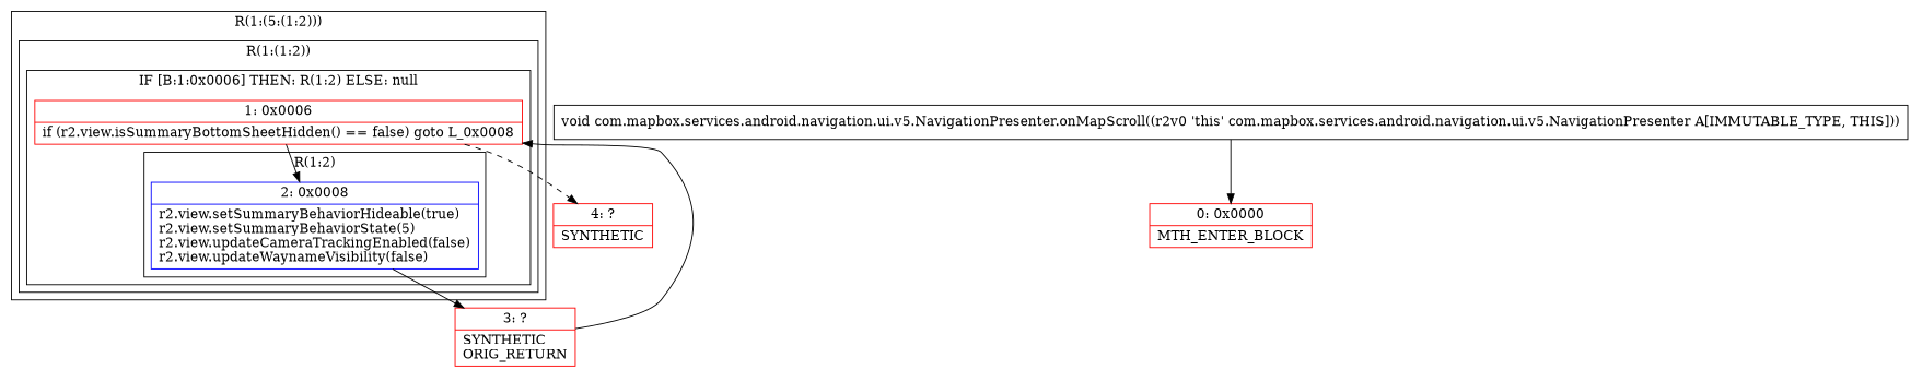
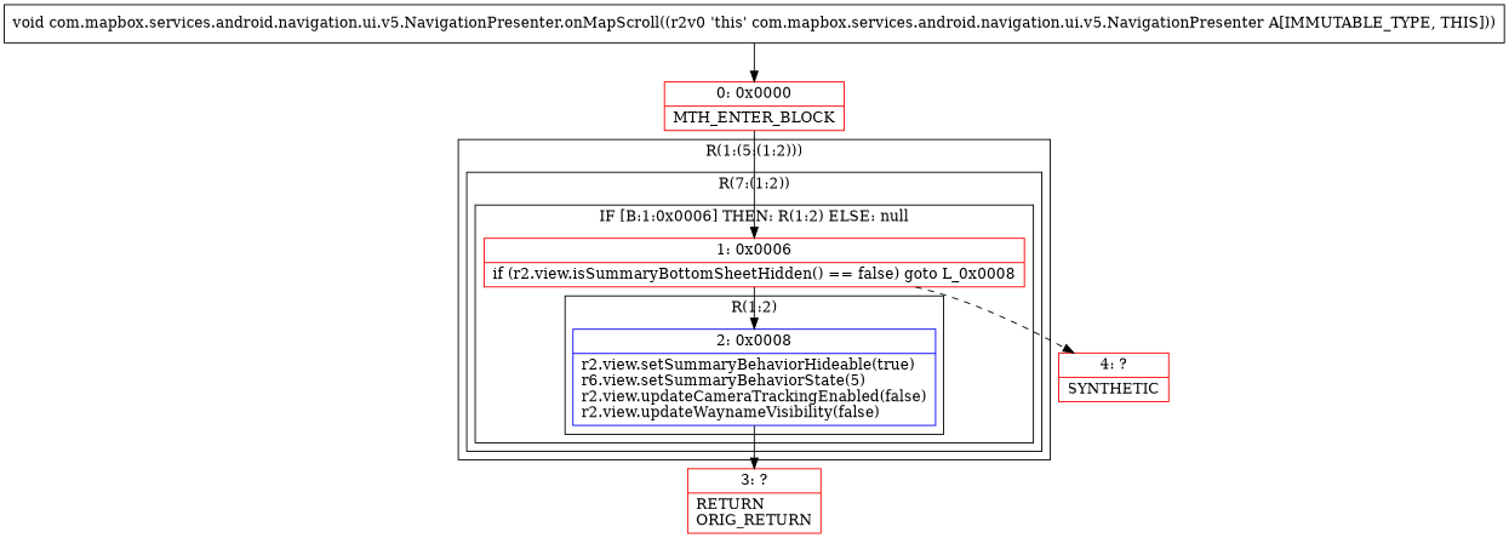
  digraph {
    node [color=red shape=record]
-   n1 [color=blue label="{2\:\ 0x0008|r2.view.setSummaryBehaviorHideable(true)\lr2.view.setSummaryBehaviorState(5)\lr2.view.updateCameraTrackingEnabled(false)\lr2.view.updateWaynameVisibility(false)\l}"]
+   n1 [color=blue label="{2\:\ 0x0008|r2.view.setSummaryBehaviorHideable(true)\lr6.view.setSummaryBehaviorState(5)\lr2.view.updateCameraTrackingEnabled(false)\lr2.view.updateWaynameVisibility(false)\l}"]
    n2 [label="{1\:\ 0x0006|if (r2.view.isSummaryBottomSheetHidden() == false) goto L_0x0008\l}"]
-   n3 [label="{3\:\ ?|SYNTHETIC\lORIG_RETURN\l}"]
+   n3 [label="{3\:\ ?|RETURN\lORIG_RETURN\l}"]
    n4 [label="{4\:\ ?|SYNTHETIC\l}"]
    n5 [label="{0\:\ 0x0000|MTH_ENTER_BLOCK\l}"]
    n6 [label="{void com.mapbox.services.android.navigation.ui.v5.NavigationPresenter.onMapScroll((r2v0 'this' com.mapbox.services.android.navigation.ui.v5.NavigationPresenter A[IMMUTABLE_TYPE, THIS])) }" color=""]
    subgraph cluster_1 {
      label="R(1:(5:(1:2)))"
      subgraph cluster_2 {
-       label="R(1:(1:2))"
+       label="R(7:(1:2))"
        subgraph cluster_3 {
          label="IF [B:1:0x0006] THEN: R(1:2) ELSE: null"
          n2
          subgraph cluster_4 {
            label="R(1:2)"
            n1
          }
        }
      }
    }
    n1 -> n3
    n2 -> n1
    n2 -> n4 [style=dashed]
-   n3 -> n2
+   n5 -> n2
    n6 -> n5
  }
